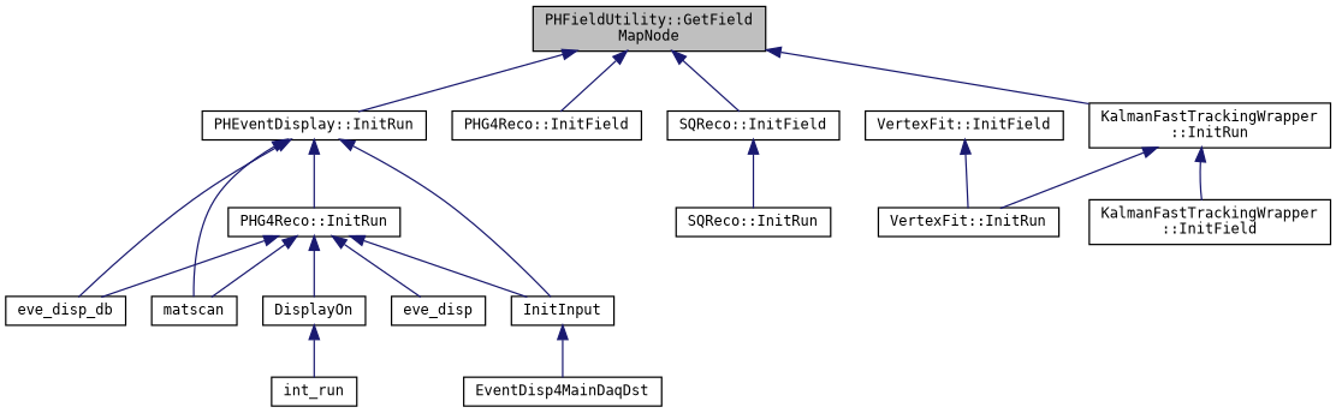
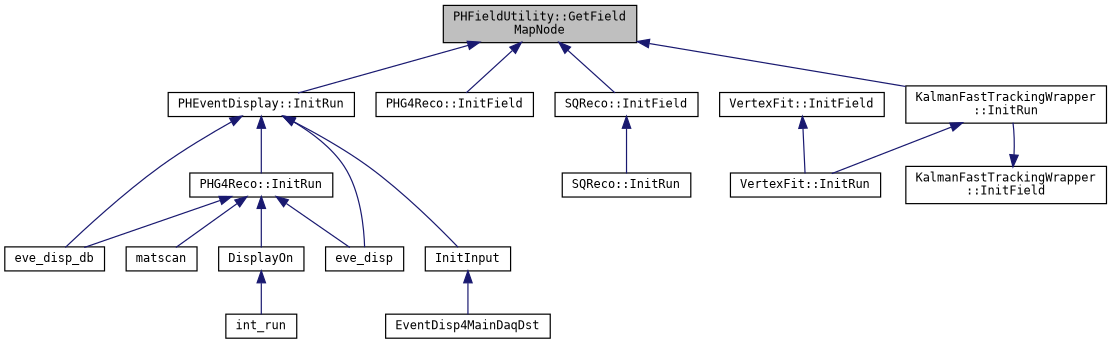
  digraph {
    fontname="DejaVu Sans Mono"
    rankdir=TB
    node [color=black fontname="DejaVu Sans Mono" fontsize=10 shape=record]
    edge [color=midnightblue dir=back fontname="DejaVu Sans Mono" fontsize=10 labelfontname=FreeSans labelfontsize=10 style=solid]
    n1 [fillcolor=grey75 fontcolor=black height=0.2 label="PHFieldUtility::GetField\lMapNode" style=filled width=0.4]
    n2 [height=0.2 label="PHG4Reco::InitField" width=0.4]
    n3 [height=0.2 label="SQReco::InitField" width=0.4]
    n4 [height=0.2 label="KalmanFastTrackingWrapper\l::InitRun" width=0.4]
    n5 [height=0.2 label="PHEventDisplay::InitRun" width=0.4]
    n6 [height=0.2 label="SQReco::InitRun" width=0.4]
    n7 [height=0.2 label="KalmanFastTrackingWrapper\l::InitField" width=0.4]
    n8 [height=0.2 label="VertexFit::InitRun" width=0.4]
    n9 [height=0.2 label="VertexFit::InitField" width=0.4]
    n10 [height=0.2 label="PHG4Reco::InitRun" width=0.4]
    n11 [height=0.2 label=eve_disp width=0.4]
    n12 [height=0.2 label=eve_disp_db width=0.4]
    n13 [height=0.2 label=InitInput width=0.4]
    n14 [height=0.2 label=DisplayOn width=0.4]
    n15 [height=0.2 label=matscan width=0.4]
    n16 [height=0.2 label=int_run width=0.4]
    n17 [height=0.2 label=EventDisp4MainDaqDst width=0.4]
    n1 -> n2
    n1 -> n3
    n1 -> n4
    n1 -> n5
    n3 -> n6
    n4 -> n8
    n5 -> n10
-   n5 -> n15
+   n5 -> n11
    n5 -> n12
    n5 -> n13
-   n4 -> n7
+   n7 -> n4
    n9 -> n8
    n10 -> n11
    n10 -> n12
-   n10 -> n13
    n10 -> n14
    n10 -> n15
    n13 -> n17
    n14 -> n16
  }
